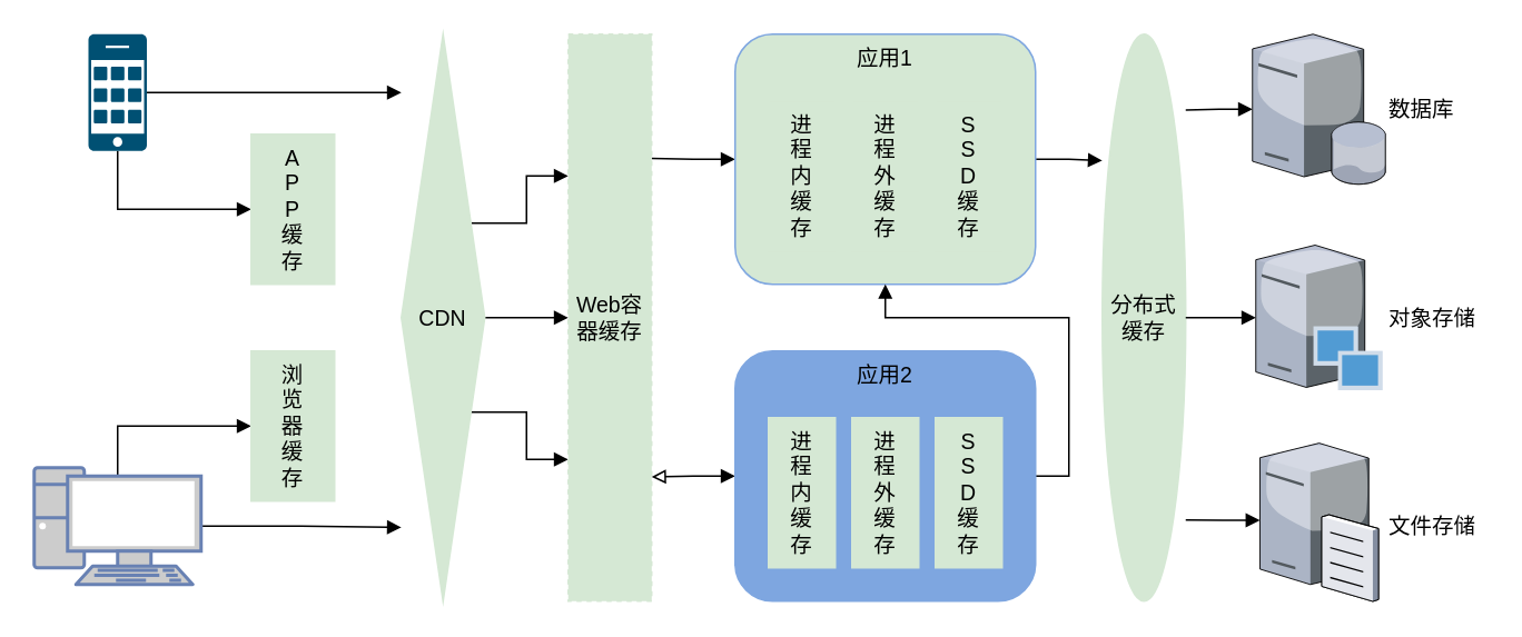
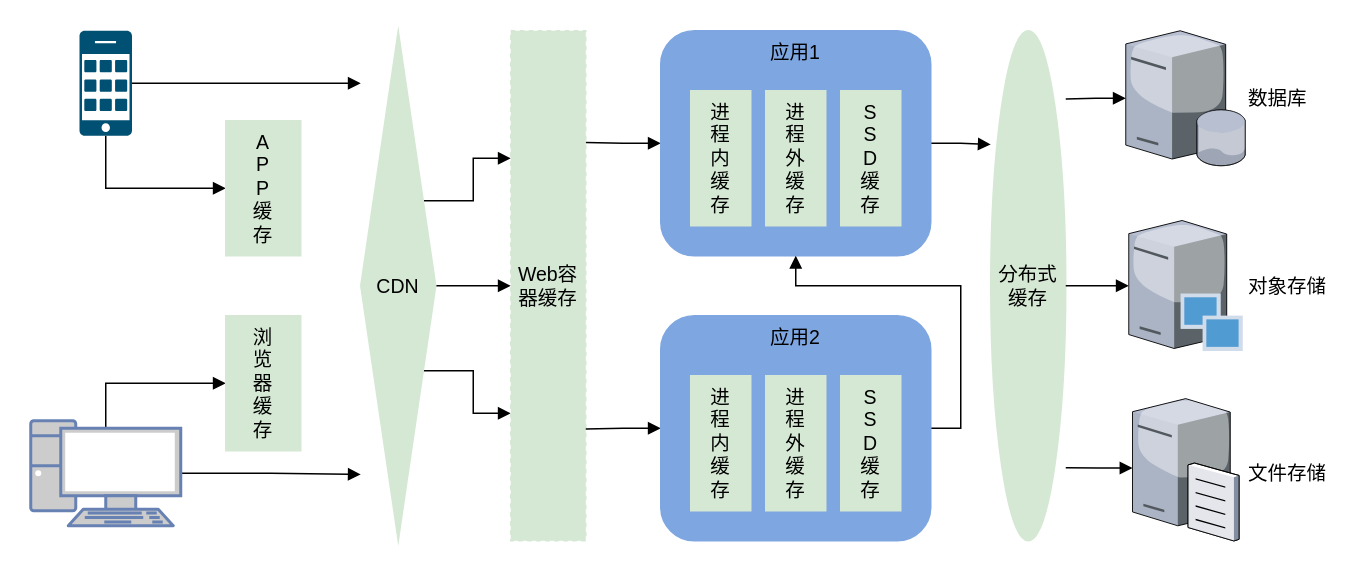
  <mxCell id="0" />
  <mxCell id="1" parent="0" />
  <mxCell id="2" style="edgeStyle=orthogonalEdgeStyle;rounded=0;orthogonalLoop=1;jettySize=auto;html=1;exitX=1;exitY=0.5;exitDx=0;exitDy=0;entryX=0;entryY=0.223;entryDx=0;entryDy=0;entryPerimeter=0;startArrow=none;startFill=0;endArrow=block;endFill=1;fontSize=13;" edge="1" parent="1" source="4" target="18"><mxGeometry relative="1" as="geometry" /></mxCell>
  <mxCell id="3" style="edgeStyle=orthogonalEdgeStyle;rounded=0;orthogonalLoop=1;jettySize=auto;html=1;exitX=0;exitY=0.5;exitDx=0;exitDy=0;startArrow=block;startFill=1;endArrow=none;endFill=0;entryX=1;entryY=0.219;entryDx=0;entryDy=0;entryPerimeter=0;fontSize=13;" edge="1" parent="1" source="4" target="17"><mxGeometry relative="1" as="geometry"><mxPoint x="480" y="95" as="targetPoint" /></mxGeometry></mxCell>
- <mxCell id="4" value="应用1" style="rounded=1;whiteSpace=wrap;html=1;verticalAlign=top;fillColor=#d5e8d4;strokeColor=#7EA6E0;fontSize=13;" vertex="1" parent="1"><mxGeometry x="440" y="20" width="180" height="150" as="geometry" /></mxCell>
+ <mxCell id="4" value="应用1" style="rounded=1;whiteSpace=wrap;html=1;verticalAlign=top;fillColor=#7EA6E0;strokeColor=#7EA6E0;fontSize=13;" vertex="1" parent="1"><mxGeometry x="440" y="20" width="180" height="150" as="geometry" /></mxCell>
  <mxCell id="5" style="edgeStyle=orthogonalEdgeStyle;rounded=0;orthogonalLoop=1;jettySize=auto;html=1;exitX=0.5;exitY=1;exitDx=0;exitDy=0;exitPerimeter=0;endArrow=block;endFill=1;fontSize=13;" edge="1" parent="1" source="7" target="11"><mxGeometry relative="1" as="geometry" /></mxCell>
  <mxCell id="6" style="edgeStyle=orthogonalEdgeStyle;rounded=0;orthogonalLoop=1;jettySize=auto;html=1;exitX=1;exitY=0.5;exitDx=0;exitDy=0;exitPerimeter=0;endArrow=block;endFill=1;entryX=0;entryY=0.103;entryDx=0;entryDy=0;entryPerimeter=0;fontSize=13;" edge="1" parent="1" source="7" target="16"><mxGeometry relative="1" as="geometry"><mxPoint x="250" y="40" as="targetPoint" /></mxGeometry></mxCell>
  <mxCell id="7" value="" style="sketch=0;points=[[0.015,0.015,0],[0.985,0.015,0],[0.985,0.985,0],[0.015,0.985,0],[0.25,0,0],[0.5,0,0],[0.75,0,0],[1,0.25,0],[1,0.5,0],[1,0.75,0],[0.75,1,0],[0.5,1,0],[0.25,1,0],[0,0.75,0],[0,0.5,0],[0,0.25,0]];verticalLabelPosition=bottom;html=1;verticalAlign=top;aspect=fixed;align=center;pointerEvents=1;shape=mxgraph.cisco19.cell_phone;fillColor=#005073;strokeColor=none;fontSize=13;" vertex="1" parent="1"><mxGeometry x="52.5" y="20" width="35" height="70" as="geometry" /></mxCell>
  <mxCell id="8" style="edgeStyle=orthogonalEdgeStyle;rounded=0;orthogonalLoop=1;jettySize=auto;html=1;exitX=0.5;exitY=0.07;exitDx=0;exitDy=0;exitPerimeter=0;entryX=0;entryY=0.5;entryDx=0;entryDy=0;endArrow=block;endFill=1;fontSize=13;" edge="1" parent="1" source="10" target="12"><mxGeometry relative="1" as="geometry"><Array as="points"><mxPoint x="70" y="255" /></Array></mxGeometry></mxCell>
  <mxCell id="9" style="edgeStyle=orthogonalEdgeStyle;rounded=0;orthogonalLoop=1;jettySize=auto;html=1;exitX=1;exitY=0.5;exitDx=0;exitDy=0;exitPerimeter=0;endArrow=block;endFill=1;entryX=0;entryY=0.87;entryDx=0;entryDy=0;entryPerimeter=0;fontSize=13;" edge="1" parent="1" source="10" target="16"><mxGeometry relative="1" as="geometry"><mxPoint x="260" y="315" as="targetPoint" /></mxGeometry></mxCell>
  <mxCell id="10" value="" style="fontColor=#0066CC;verticalAlign=top;verticalLabelPosition=bottom;labelPosition=center;align=center;html=1;outlineConnect=0;fillColor=#CCCCCC;strokeColor=#6881B3;gradientColor=none;gradientDirection=north;strokeWidth=2;shape=mxgraph.networks.pc;fontSize=13;" vertex="1" parent="1"><mxGeometry x="20" y="280" width="100" height="70" as="geometry" /></mxCell>
  <mxCell id="11" value="A&lt;br style=&quot;font-size: 13px;&quot;&gt;P&lt;br style=&quot;font-size: 13px;&quot;&gt;P&lt;br style=&quot;font-size: 13px;&quot;&gt;缓&lt;br style=&quot;font-size: 13px;&quot;&gt;存" style="rounded=0;whiteSpace=wrap;html=1;horizontal=1;fillColor=#D5E8D4;strokeColor=#D5E8D4;fontSize=13;" vertex="1" parent="1"><mxGeometry x="150" y="80" width="50" height="90" as="geometry" /></mxCell>
  <mxCell id="12" value="浏&lt;br style=&quot;font-size: 13px;&quot;&gt;览&lt;br style=&quot;font-size: 13px;&quot;&gt;器&lt;br style=&quot;font-size: 13px;&quot;&gt;缓&lt;br style=&quot;font-size: 13px;&quot;&gt;存" style="rounded=0;whiteSpace=wrap;html=1;horizontal=1;fillColor=#D5E8D4;strokeColor=#D5E8D4;fontSize=13;" vertex="1" parent="1"><mxGeometry x="150" y="210" width="50" height="90" as="geometry" /></mxCell>
  <mxCell id="13" style="edgeStyle=orthogonalEdgeStyle;rounded=0;orthogonalLoop=1;jettySize=auto;html=1;exitX=1;exitY=0.25;exitDx=0;exitDy=0;entryX=0;entryY=0.25;entryDx=0;entryDy=0;endArrow=block;endFill=1;fontSize=13;" edge="1" parent="1" source="16" target="17"><mxGeometry relative="1" as="geometry" /></mxCell>
  <mxCell id="14" style="edgeStyle=orthogonalEdgeStyle;rounded=0;orthogonalLoop=1;jettySize=auto;html=1;exitX=1;exitY=0.5;exitDx=0;exitDy=0;entryX=0;entryY=0.5;entryDx=0;entryDy=0;endArrow=block;endFill=1;fontSize=13;" edge="1" parent="1" source="16" target="17"><mxGeometry relative="1" as="geometry" /></mxCell>
  <mxCell id="15" style="edgeStyle=orthogonalEdgeStyle;rounded=0;orthogonalLoop=1;jettySize=auto;html=1;exitX=1;exitY=0.75;exitDx=0;exitDy=0;entryX=0;entryY=0.75;entryDx=0;entryDy=0;endArrow=block;endFill=1;fontSize=13;" edge="1" parent="1" source="16" target="17"><mxGeometry relative="1" as="geometry" /></mxCell>
  <mxCell id="16" value="CDN" style="rhombus;whiteSpace=wrap;html=1;fillColor=#D5E8D4;strokeColor=#D5E8D4;fontSize=13;" vertex="1" parent="1"><mxGeometry x="240" y="20" width="50" height="340" as="geometry" /></mxCell>
  <mxCell id="17" value="Web容器缓存" style="rounded=0;whiteSpace=wrap;html=1;fillColor=#D5E8D4;strokeColor=#D5E8D4;fontSize=13;dashed=1;" vertex="1" parent="1"><mxGeometry x="340" y="20" width="50" height="340" as="geometry" /></mxCell>
  <mxCell id="18" value="分布式&lt;br style=&quot;font-size: 13px;&quot;&gt;缓存" style="ellipse;whiteSpace=wrap;html=1;fillColor=#D5E8D4;strokeColor=#D5E8D4;fontSize=13;" vertex="1" parent="1"><mxGeometry x="660" y="20" width="50" height="340" as="geometry" /></mxCell>
  <mxCell id="19" value="进&lt;br style=&quot;font-size: 13px;&quot;&gt;程&lt;br style=&quot;font-size: 13px;&quot;&gt;内&lt;br style=&quot;font-size: 13px;&quot;&gt;缓&lt;br style=&quot;font-size: 13px;&quot;&gt;存" style="rounded=0;whiteSpace=wrap;html=1;horizontal=1;fillColor=#D5E8D4;strokeColor=#D5E8D4;fontSize=13;" vertex="1" parent="1"><mxGeometry x="460" y="60" width="40" height="90" as="geometry" /></mxCell>
  <mxCell id="20" value="进&lt;br style=&quot;font-size: 13px;&quot;&gt;程&lt;br style=&quot;font-size: 13px;&quot;&gt;外&lt;br style=&quot;font-size: 13px;&quot;&gt;缓&lt;br style=&quot;font-size: 13px;&quot;&gt;存" style="rounded=0;whiteSpace=wrap;html=1;horizontal=1;fillColor=#D5E8D4;strokeColor=#D5E8D4;fontSize=13;" vertex="1" parent="1"><mxGeometry x="510" y="60" width="40" height="90" as="geometry" /></mxCell>
  <mxCell id="21" value="S&lt;br style=&quot;font-size: 13px;&quot;&gt;S&lt;br style=&quot;font-size: 13px;&quot;&gt;D&lt;br style=&quot;font-size: 13px;&quot;&gt;缓&lt;br style=&quot;font-size: 13px;&quot;&gt;存" style="rounded=0;whiteSpace=wrap;html=1;horizontal=1;fillColor=#D5E8D4;strokeColor=#D5E8D4;fontSize=13;" vertex="1" parent="1"><mxGeometry x="560" y="60" width="40" height="90" as="geometry" /></mxCell>
  <mxCell id="22" style="edgeStyle=orthogonalEdgeStyle;rounded=0;orthogonalLoop=1;jettySize=auto;html=1;exitX=1;exitY=0.5;exitDx=0;exitDy=0;startArrow=none;startFill=0;endArrow=block;endFill=1;fontSize=13;" edge="1" parent="1" source="24" target="4"><mxGeometry relative="1" as="geometry"><mxPoint x="670" y="270" as="targetPoint" /></mxGeometry></mxCell>
- <mxCell id="23" style="edgeStyle=orthogonalEdgeStyle;rounded=0;orthogonalLoop=1;jettySize=auto;html=1;exitX=0;exitY=0.5;exitDx=0;exitDy=0;startArrow=block;startFill=1;endArrow=block;endFill=0;entryX=1;entryY=0.781;entryDx=0;entryDy=0;entryPerimeter=0;fontSize=13;" edge="1" parent="1" source="24" target="17"><mxGeometry relative="1" as="geometry"><mxPoint x="480" y="300" as="targetPoint" /></mxGeometry></mxCell>
+ <mxCell id="23" style="edgeStyle=orthogonalEdgeStyle;rounded=0;orthogonalLoop=1;jettySize=auto;html=1;exitX=0;exitY=0.5;exitDx=0;exitDy=0;startArrow=block;startFill=1;endArrow=none;endFill=0;entryX=1;entryY=0.781;entryDx=0;entryDy=0;entryPerimeter=0;fontSize=13;" edge="1" parent="1" source="24" target="17"><mxGeometry relative="1" as="geometry"><mxPoint x="480" y="300" as="targetPoint" /></mxGeometry></mxCell>
  <mxCell id="24" value="应用2" style="rounded=1;whiteSpace=wrap;html=1;verticalAlign=top;fillColor=#7EA6E0;strokeColor=#7EA6E0;fontSize=13;" vertex="1" parent="1"><mxGeometry x="440" y="210" width="180" height="150" as="geometry" /></mxCell>
  <mxCell id="25" value="进&lt;br style=&quot;font-size: 13px;&quot;&gt;程&lt;br style=&quot;font-size: 13px;&quot;&gt;内&lt;br style=&quot;font-size: 13px;&quot;&gt;缓&lt;br style=&quot;font-size: 13px;&quot;&gt;存" style="rounded=0;whiteSpace=wrap;html=1;horizontal=1;fillColor=#D5E8D4;strokeColor=#D5E8D4;fontSize=13;" vertex="1" parent="1"><mxGeometry x="460" y="250" width="40" height="90" as="geometry" /></mxCell>
  <mxCell id="26" value="进&lt;br style=&quot;font-size: 13px;&quot;&gt;程&lt;br style=&quot;font-size: 13px;&quot;&gt;外&lt;br style=&quot;font-size: 13px;&quot;&gt;缓&lt;br style=&quot;font-size: 13px;&quot;&gt;存" style="rounded=0;whiteSpace=wrap;html=1;horizontal=1;fillColor=#D5E8D4;strokeColor=#D5E8D4;fontSize=13;" vertex="1" parent="1"><mxGeometry x="510" y="250" width="40" height="90" as="geometry" /></mxCell>
  <mxCell id="27" value="S&lt;br style=&quot;font-size: 13px;&quot;&gt;S&lt;br style=&quot;font-size: 13px;&quot;&gt;D&lt;br style=&quot;font-size: 13px;&quot;&gt;缓&lt;br style=&quot;font-size: 13px;&quot;&gt;存" style="rounded=0;whiteSpace=wrap;html=1;horizontal=1;fillColor=#D5E8D4;strokeColor=#D5E8D4;fontSize=13;" vertex="1" parent="1"><mxGeometry x="560" y="250" width="40" height="90" as="geometry" /></mxCell>
  <mxCell id="28" value="" style="edgeStyle=orthogonalEdgeStyle;rounded=0;orthogonalLoop=1;jettySize=auto;html=1;endArrow=none;endFill=0;entryX=1;entryY=0.134;entryDx=0;entryDy=0;entryPerimeter=0;startArrow=block;startFill=1;fontSize=13;" edge="1" parent="1" source="29" target="18"><mxGeometry relative="1" as="geometry" /></mxCell>
  <mxCell id="29" value="" style="verticalLabelPosition=bottom;sketch=0;aspect=fixed;html=1;verticalAlign=top;strokeColor=none;align=center;outlineConnect=0;shape=mxgraph.citrix.database_server;fontSize=13;" vertex="1" parent="1"><mxGeometry x="750" y="20" width="80" height="90" as="geometry" /></mxCell>
  <mxCell id="30" value="" style="edgeStyle=orthogonalEdgeStyle;rounded=0;orthogonalLoop=1;jettySize=auto;html=1;endArrow=none;endFill=0;entryX=1;entryY=0.857;entryDx=0;entryDy=0;entryPerimeter=0;startArrow=block;startFill=1;fontSize=13;" edge="1" parent="1" source="31" target="18"><mxGeometry relative="1" as="geometry" /></mxCell>
  <mxCell id="31" value="" style="verticalLabelPosition=bottom;sketch=0;aspect=fixed;html=1;verticalAlign=top;strokeColor=none;align=center;outlineConnect=0;shape=mxgraph.citrix.file_server;fontSize=13;" vertex="1" parent="1"><mxGeometry x="754.5" y="263" width="71" height="97" as="geometry" /></mxCell>
  <mxCell id="32" value="" style="edgeStyle=orthogonalEdgeStyle;rounded=0;orthogonalLoop=1;jettySize=auto;html=1;endArrow=none;endFill=0;entryX=1;entryY=0.5;entryDx=0;entryDy=0;startArrow=block;startFill=1;fontSize=13;" edge="1" parent="1" source="33" target="18"><mxGeometry relative="1" as="geometry"><mxPoint x="750" y="200" as="targetPoint" /></mxGeometry></mxCell>
  <mxCell id="33" value="" style="verticalLabelPosition=bottom;sketch=0;aspect=fixed;html=1;verticalAlign=top;strokeColor=none;align=center;outlineConnect=0;shape=mxgraph.citrix.provisioning_server;fontSize=13;" vertex="1" parent="1"><mxGeometry x="752" y="146.5" width="76" height="87" as="geometry" /></mxCell>
  <mxCell id="34" value="数据库" style="text;html=1;strokeColor=none;fillColor=none;align=left;verticalAlign=middle;whiteSpace=wrap;rounded=0;fontSize=13;" vertex="1" parent="1"><mxGeometry x="830" y="50" width="60" height="30" as="geometry" /></mxCell>
  <mxCell id="35" value="对象存储" style="text;html=1;strokeColor=none;fillColor=none;align=left;verticalAlign=middle;whiteSpace=wrap;rounded=0;fontSize=13;" vertex="1" parent="1"><mxGeometry x="830" y="175" width="60" height="30" as="geometry" /></mxCell>
  <mxCell id="36" value="文件存储" style="text;html=1;strokeColor=none;fillColor=none;align=left;verticalAlign=middle;whiteSpace=wrap;rounded=0;fontSize=13;" vertex="1" parent="1"><mxGeometry x="830" y="300" width="60" height="30" as="geometry" /></mxCell>
